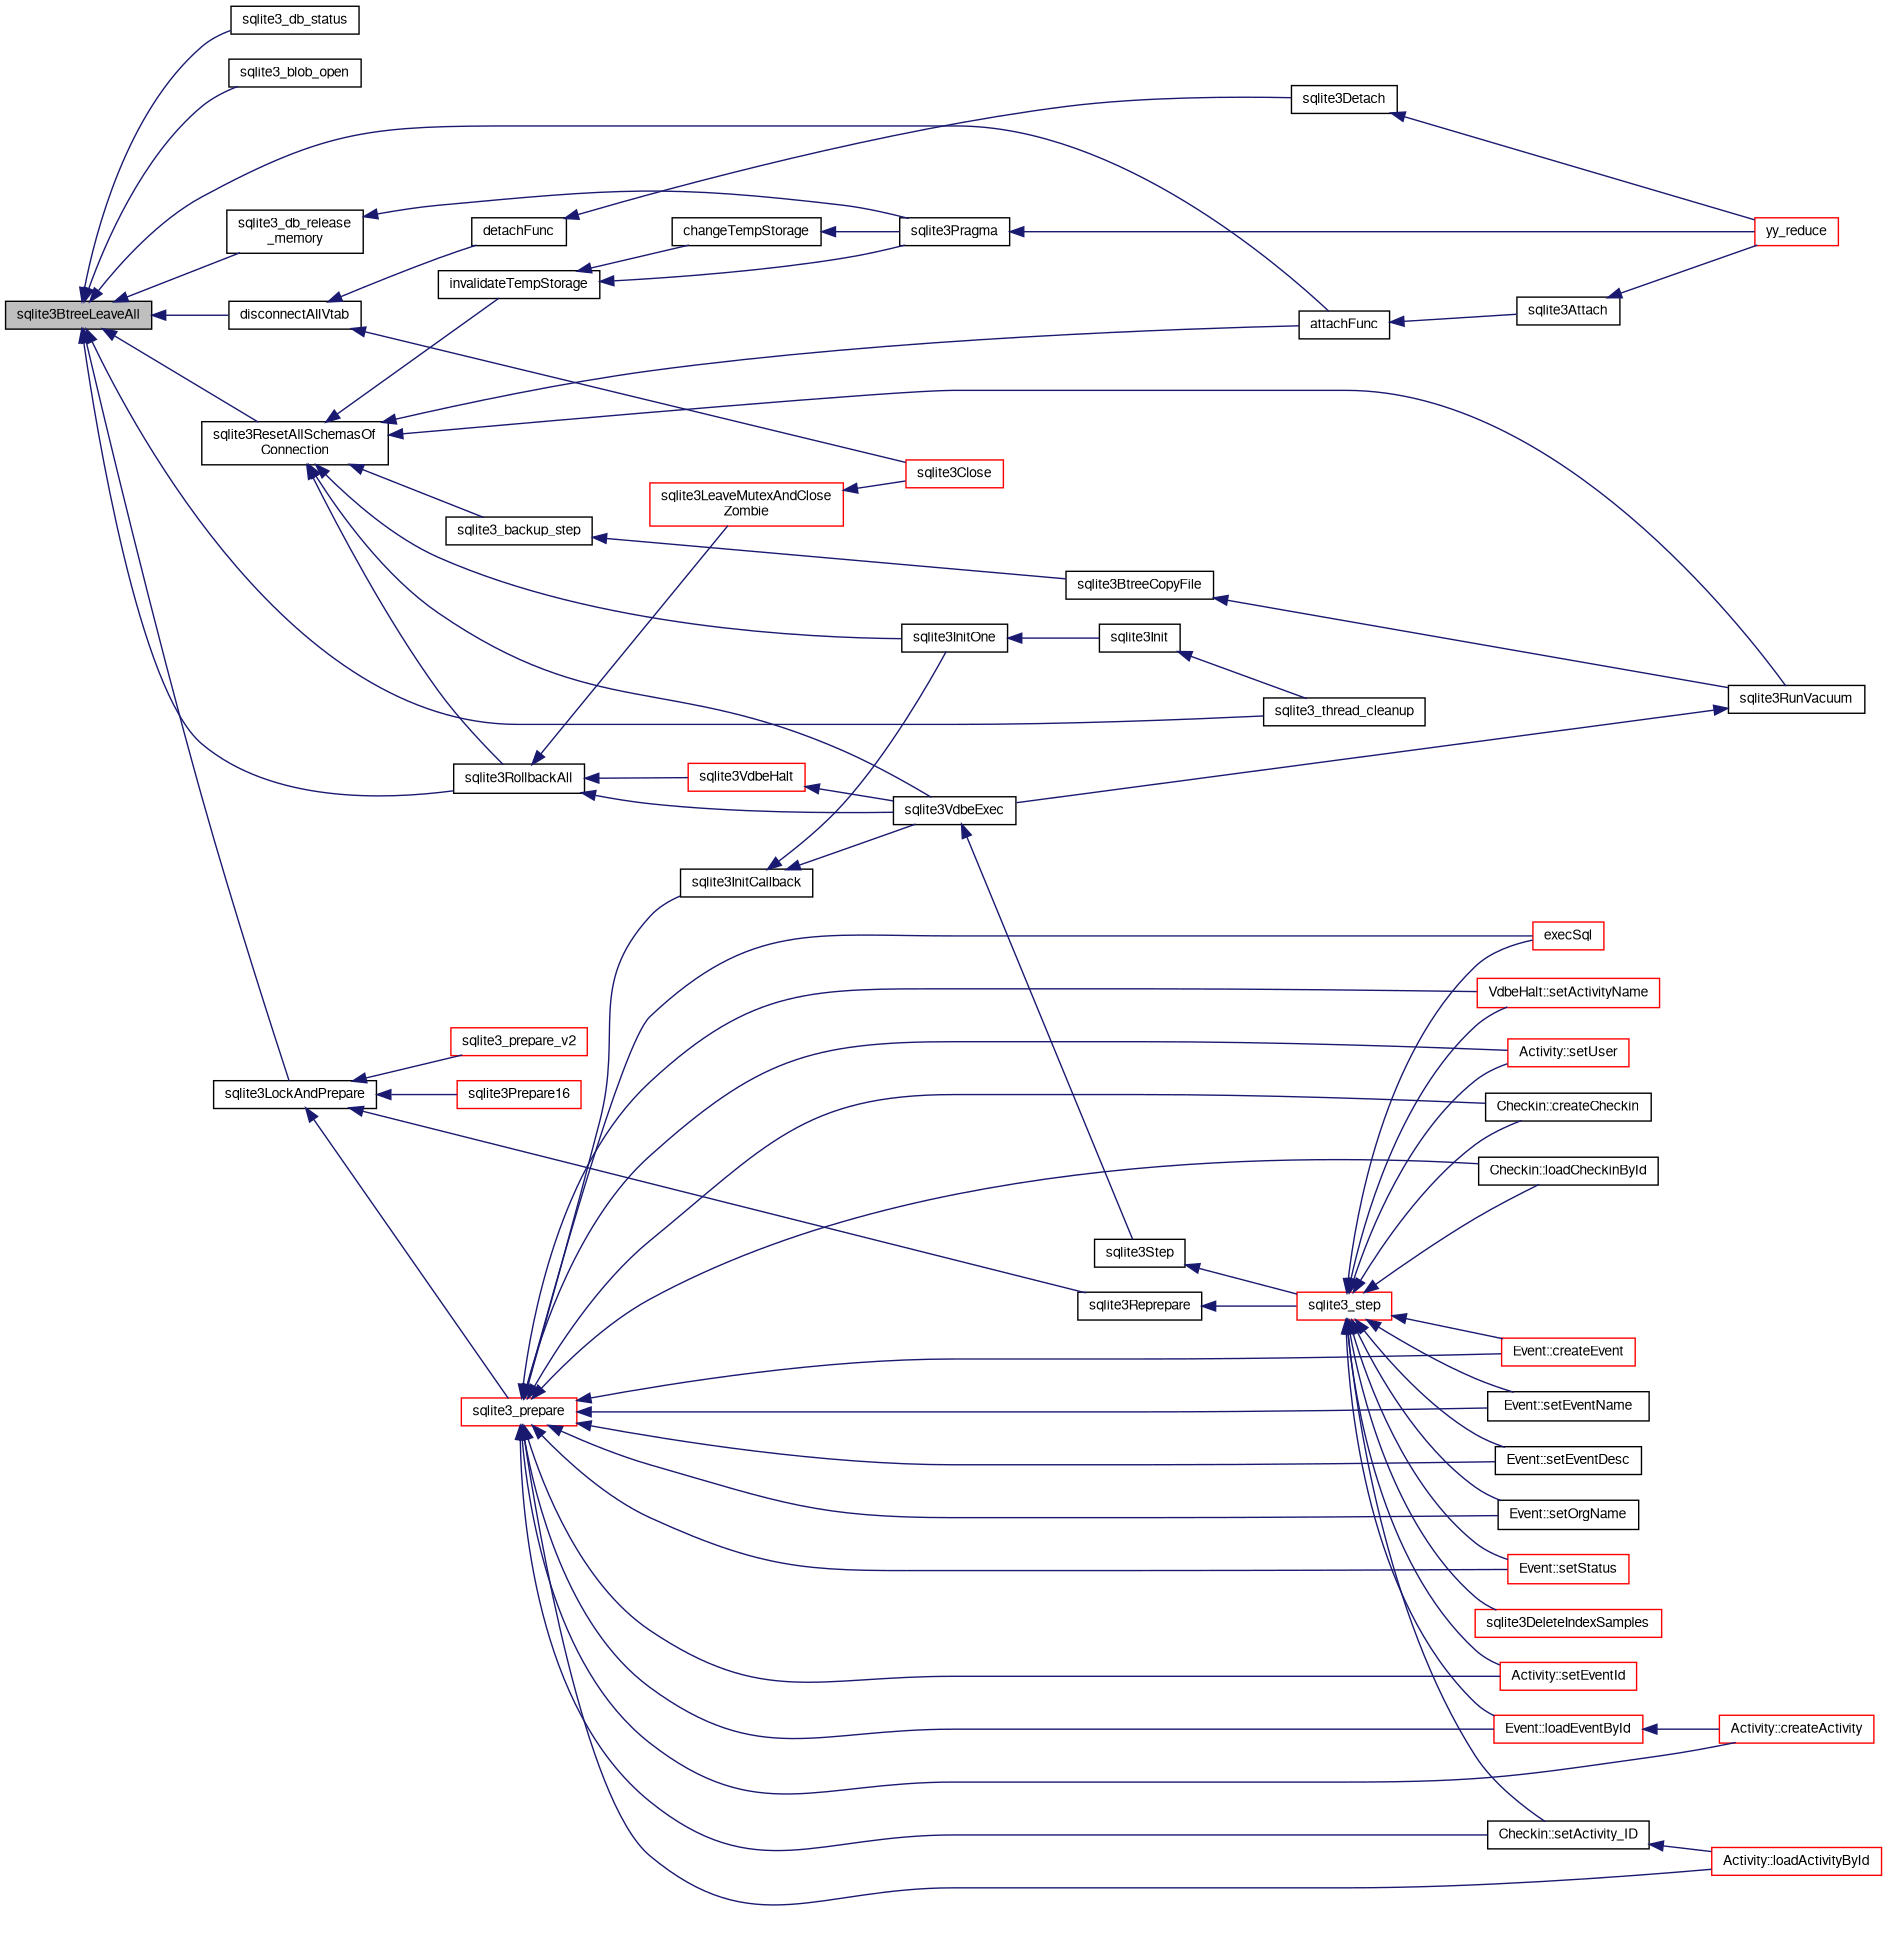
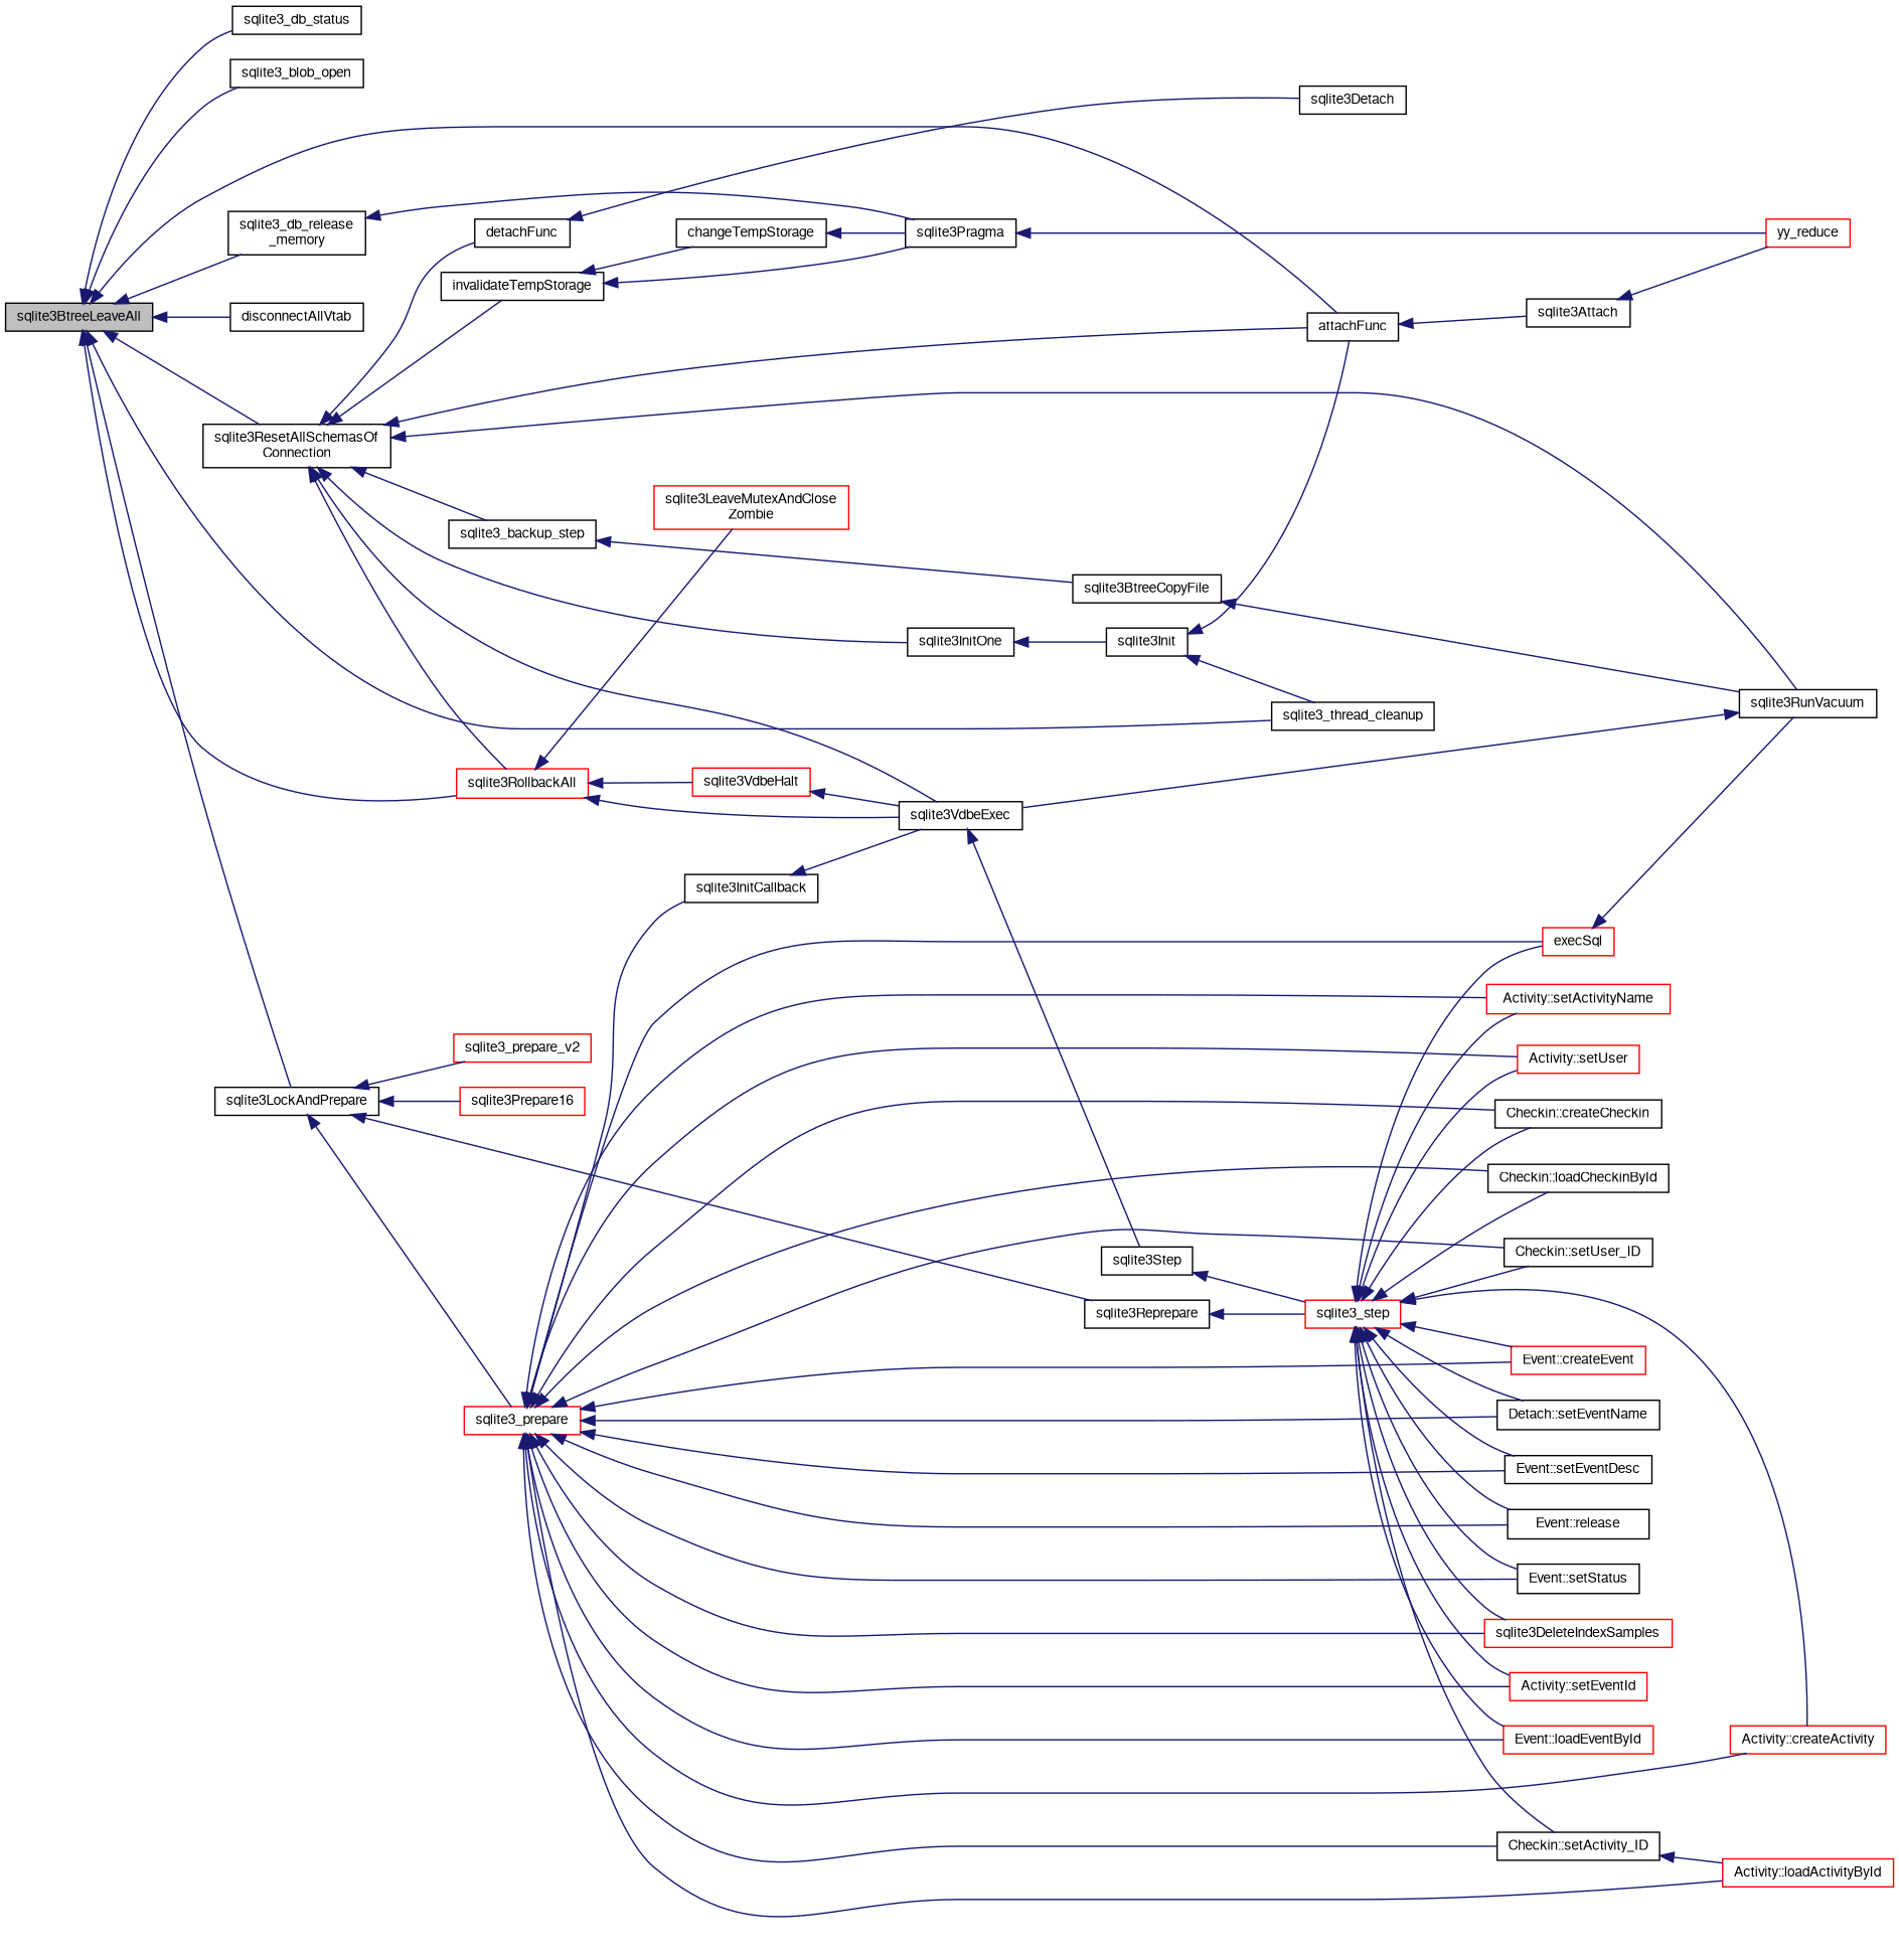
  digraph {
    rankdir=LR
    node [color=black fillcolor=white fontname=FreeSans fontsize=10 shape=record style=filled]
    edge [color=midnightblue dir=back fontname=FreeSans fontsize=10 labelfontname=FreeSans labelfontsize=10 style=solid]
    n1 [fillcolor=grey75 fontcolor=black height=0.2 label=sqlite3BtreeLeaveAll width=0.4]
    n2 [height=0.2 label=sqlite3_db_status width=0.4]
    n3 [height=0.2 label=sqlite3_blob_open width=0.4]
    n4 [height=0.2 label=attachFunc width=0.4]
    n5 [height=0.2 label="sqlite3ResetAllSchemasOf\lConnection" width=0.4]
    n6 [height=0.2 label=sqlite3_thread_cleanup width=0.4]
-   n7 [height=0.2 label=sqlite3RollbackAll width=0.4]
+   n7 [color=red height=0.2 label=sqlite3RollbackAll width=0.4]
    n8 [height=0.2 label=sqlite3LockAndPrepare width=0.4]
    n9 [height=0.2 label="sqlite3_db_release\l_memory" width=0.4]
    n10 [height=0.2 label=disconnectAllVtab width=0.4]
    n11 [height=0.2 label=sqlite3Attach width=0.4]
    n12 [height=0.2 label=sqlite3_backup_step width=0.4]
    n13 [height=0.2 label=sqlite3RunVacuum width=0.4]
    n14 [height=0.2 label=sqlite3VdbeExec width=0.4]
    n15 [height=0.2 label=detachFunc width=0.4]
    n16 [height=0.2 label=invalidateTempStorage width=0.4]
    n17 [height=0.2 label=sqlite3InitOne width=0.4]
    n18 [color=red height=0.2 label=sqlite3VdbeHalt width=0.4]
    n19 [color=red height=0.2 label="sqlite3LeaveMutexAndClose\lZombie" width=0.4]
    n20 [height=0.2 label=sqlite3Reprepare width=0.4]
    n21 [color=red height=0.2 label=sqlite3_prepare width=0.4]
    n22 [color=red height=0.2 label=sqlite3_prepare_v2 width=0.4]
    n23 [color=red height=0.2 label=sqlite3Prepare16 width=0.4]
    n24 [height=0.2 label=sqlite3Pragma width=0.4]
-   n25 [color=red height=0.2 label=sqlite3Close width=0.4]
    n26 [color=red height=0.2 label=yy_reduce width=0.4]
    n27 [height=0.2 label=sqlite3BtreeCopyFile width=0.4]
    n28 [height=0.2 label=sqlite3Step width=0.4]
    n29 [height=0.2 label=sqlite3Detach width=0.4]
    n30 [height=0.2 label=changeTempStorage width=0.4]
    n31 [height=0.2 label=sqlite3Init width=0.4]
    n32 [color=red height=0.2 label=sqlite3_step width=0.4]
    n33 [color=red height=0.2 label="Activity::createActivity" width=0.4]
    n34 [color=red height=0.2 label="Activity::setEventId" width=0.4]
-   n35 [color=red height=0.2 label="VdbeHalt::setActivityName" width=0.4]
+   n35 [color=red height=0.2 label="Activity::setActivityName" width=0.4]
    n36 [color=red height=0.2 label="Activity::setUser" width=0.4]
    n37 [height=0.2 label="Checkin::createCheckin" width=0.4]
    n38 [height=0.2 label="Checkin::loadCheckinById" width=0.4]
+   n39 [height=0.2 label="Checkin::setUser_ID" width=0.4]
    n40 [height=0.2 label="Checkin::setActivity_ID" width=0.4]
    n41 [color=red height=0.2 label="Event::createEvent" width=0.4]
    n42 [color=red height=0.2 label="Event::loadEventById" width=0.4]
-   n43 [height=0.2 label="Event::setEventName" width=0.4]
+   n43 [height=0.2 label="Detach::setEventName" width=0.4]
    n44 [height=0.2 label="Event::setEventDesc" width=0.4]
-   n45 [height=0.2 label="Event::setOrgName" width=0.4]
-   n46 [color=red height=0.2 label="Event::setStatus" width=0.4]
+   n45 [height=0.2 label="Event::release" width=0.4]
+   n46 [height=0.2 label="Event::setStatus" width=0.4]
    n47 [color=red height=0.2 label=sqlite3DeleteIndexSamples width=0.4]
    n48 [color=red height=0.2 label=execSql width=0.4]
    n49 [color=red height=0.2 label="Activity::loadActivityById" width=0.4]
    n50 [height=0.2 label=sqlite3InitCallback width=0.4]
    n1 -> n2
    n1 -> n3
    n1 -> n4
    n1 -> n5
    n1 -> n6
    n1 -> n7
    n1 -> n8
    n1 -> n9
    n1 -> n10
    n4 -> n11
    n5 -> n4
    n5 -> n7
    n5 -> n12
    n5 -> n13
    n5 -> n14
-   n10 -> n15
+   n5 -> n15
    n5 -> n16
    n5 -> n17
    n7 -> n14
    n7 -> n18
    n7 -> n19
    n8 -> n20
    n8 -> n21
    n8 -> n22
    n8 -> n23
    n9 -> n24
-   n10 -> n25
    n11 -> n26
    n12 -> n27
    n13 -> n14
    n14 -> n28
    n15 -> n29
    n16 -> n24
    n16 -> n30
    n17 -> n31
    n18 -> n14
-   n19 -> n25
    n20 -> n32
    n21 -> n33
    n21 -> n34
    n21 -> n35
    n21 -> n36
    n21 -> n37
    n21 -> n38
+   n21 -> n39
    n21 -> n40
    n21 -> n41
    n21 -> n42
    n21 -> n43
    n21 -> n44
    n21 -> n45
    n21 -> n46
+   n21 -> n47
    n21 -> n48
    n21 -> n49
    n21 -> n50
    n24 -> n26
    n27 -> n13
    n28 -> n32
-   n29 -> n26
    n30 -> n24
+   n31 -> n4
    n31 -> n6
-   n42 -> n33
+   n32 -> n33
    n32 -> n34
    n32 -> n35
    n32 -> n36
    n32 -> n37
    n32 -> n38
+   n32 -> n39
    n32 -> n40
    n32 -> n41
    n32 -> n42
    n32 -> n43
    n32 -> n44
    n32 -> n45
    n32 -> n46
    n32 -> n47
    n32 -> n48
    n40 -> n49
+   n48 -> n13
    n50 -> n14
-   n50 -> n17
  }
